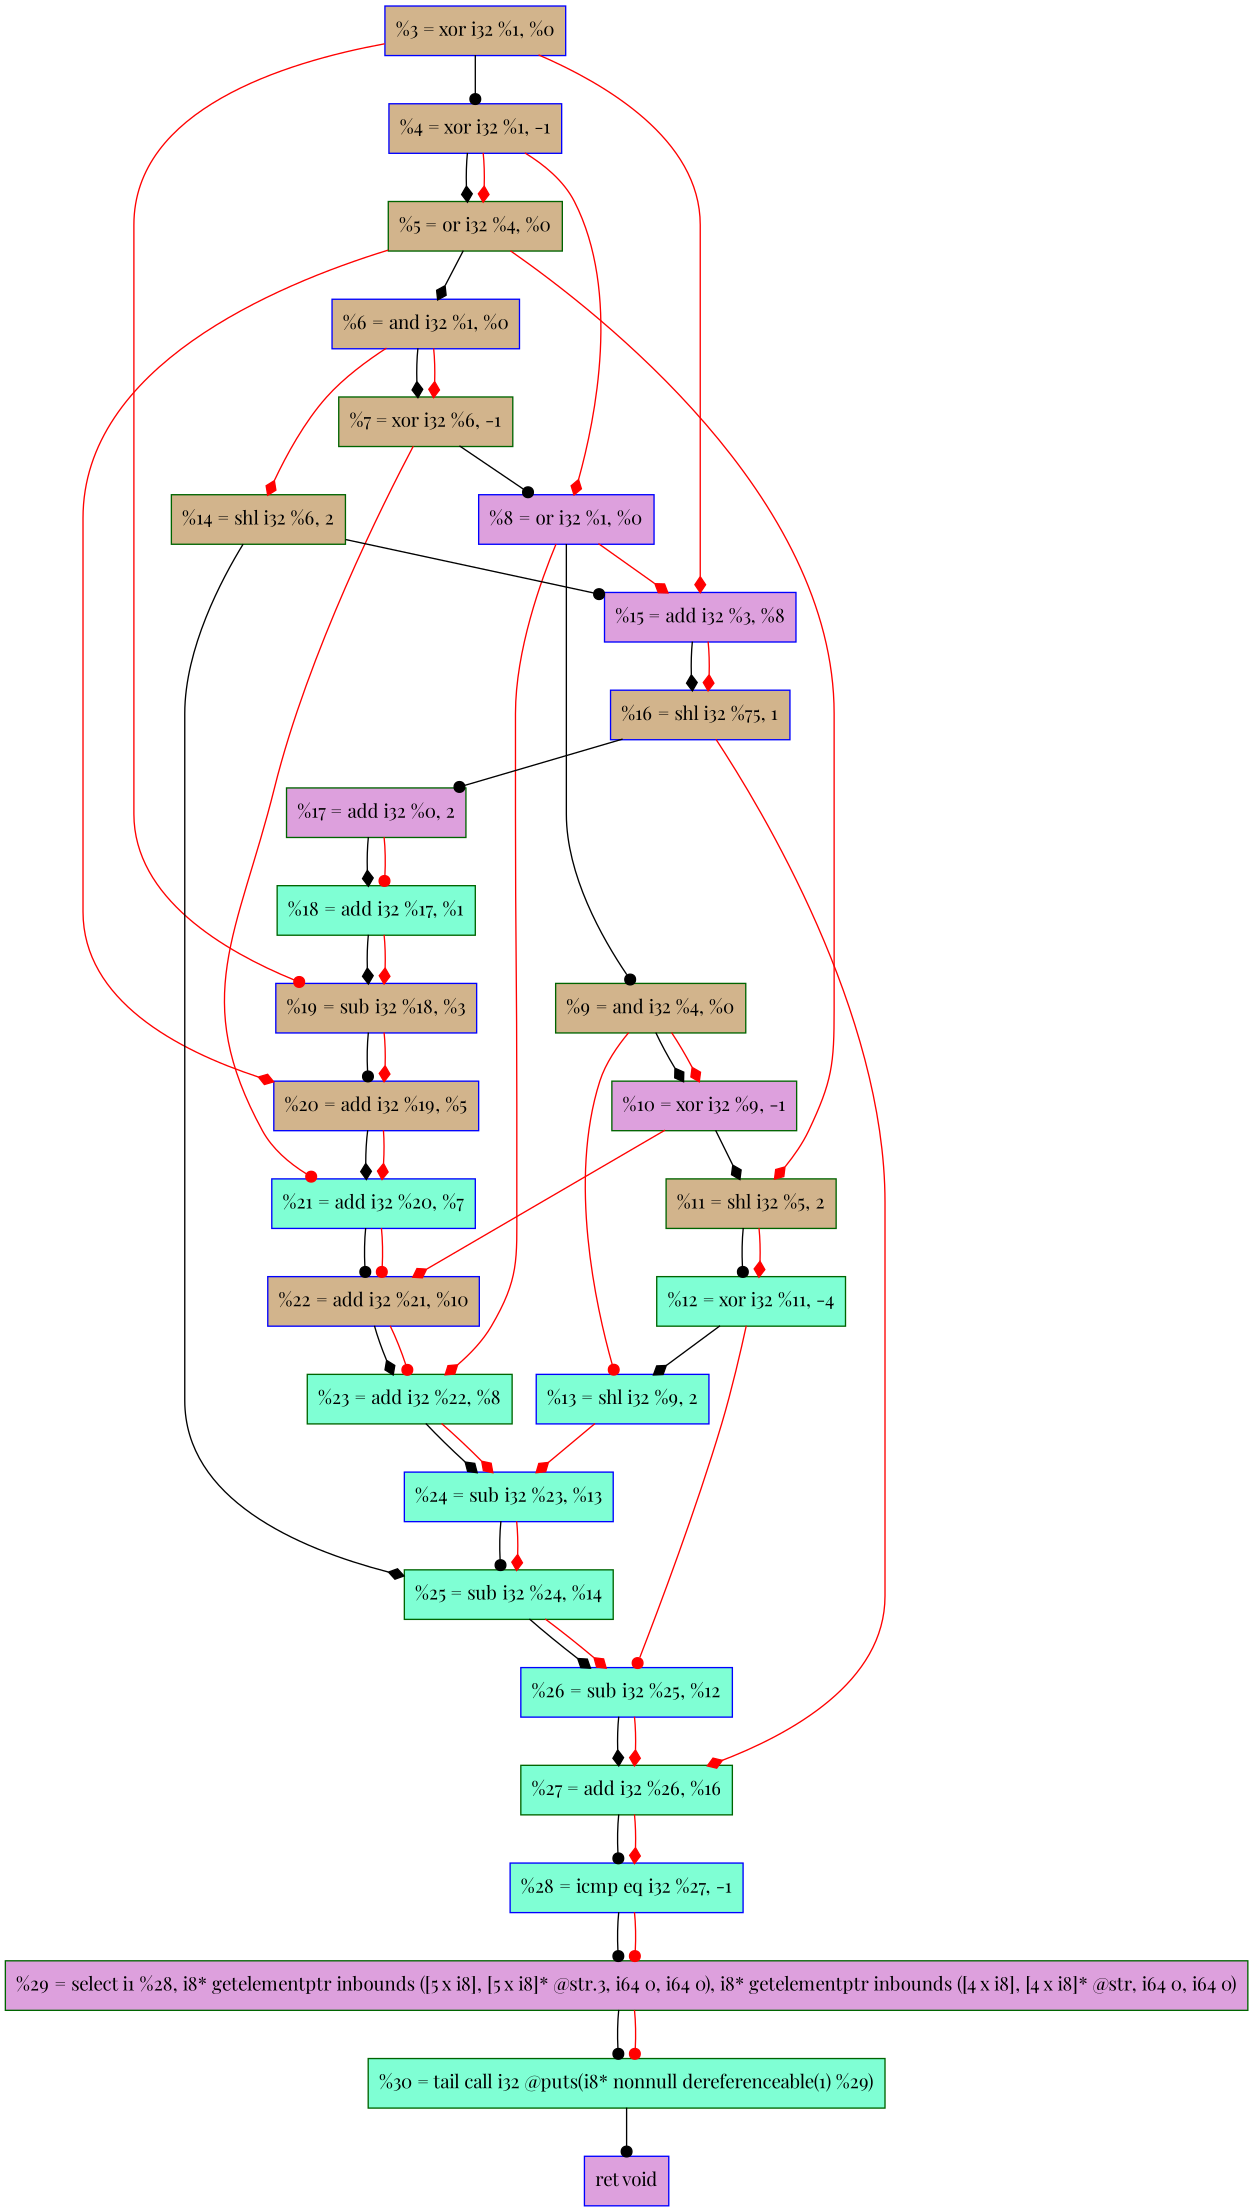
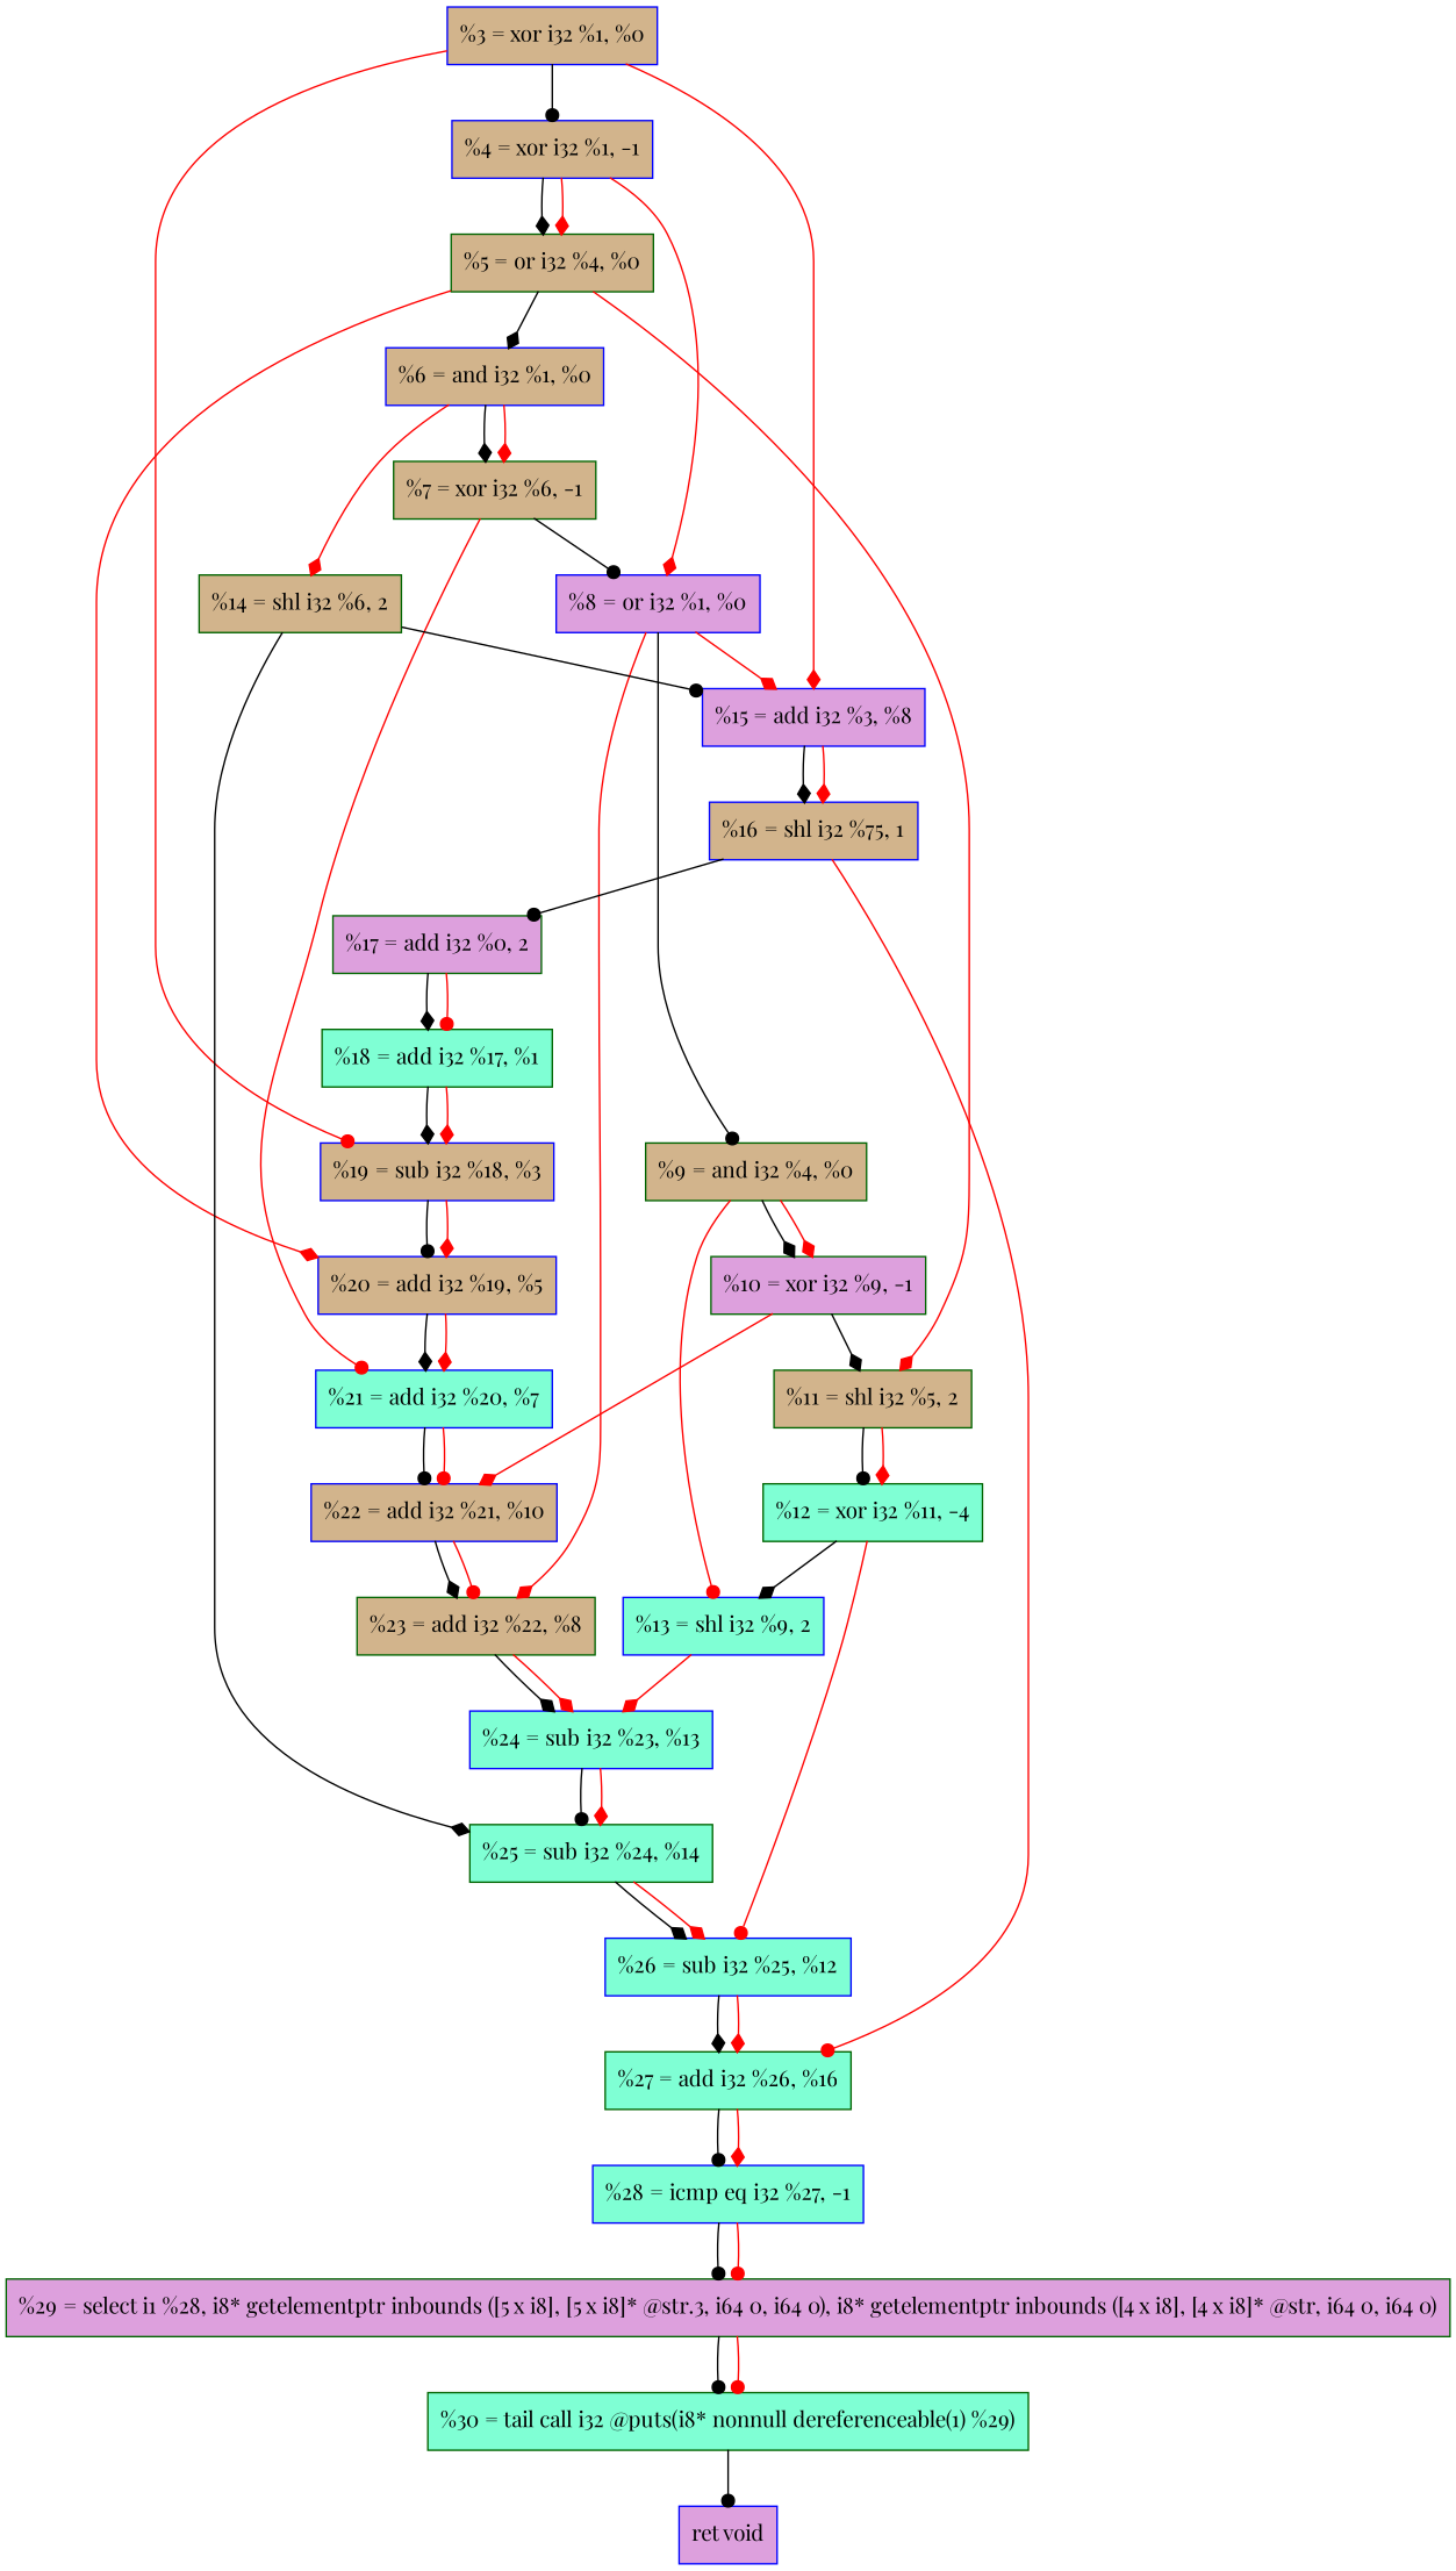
  digraph {
    fontname="Playfair Display"
    node [color=blue fillcolor=tan fontname="Playfair Display" shape=record style=filled]
    edge [arrowhead=diamond fontname="Playfair Display" color=red]
    n1 [label="  %3 = xor i32 %1, %0"]
    n2 [label="  %4 = xor i32 %1, -1"]
    n3 [fillcolor=plum label="  %15 = add i32 %3, %8"]
    n4 [label="  %19 = sub i32 %18, %3"]
    n5 [color=darkgreen label="  %5 = or i32 %4, %0"]
    n6 [fillcolor=plum label="  %8 = or i32 %1, %0"]
    n7 [label="%16 = shl i32 %75, 1"]
    n8 [label="  %20 = add i32 %19, %5"]
    n9 [label="  %6 = and i32 %1, %0"]
    n10 [color=darkgreen label="  %11 = shl i32 %5, 2"]
    n11 [color=darkgreen label="  %9 = and i32 %4, %0"]
    n12 [color=darkgreen fillcolor=plum label="  %10 = xor i32 %9, -1"]
    n13 [fillcolor=aquamarine label="  %13 = shl i32 %9, 2"]
    n14 [color=darkgreen label="  %7 = xor i32 %6, -1"]
    n15 [color=darkgreen label="  %14 = shl i32 %6, 2"]
    n16 [color=darkgreen fillcolor=aquamarine label="  %12 = xor i32 %11, -4"]
    n17 [fillcolor=aquamarine label="  %21 = add i32 %20, %7"]
    n18 [color=darkgreen fillcolor=aquamarine label="  %25 = sub i32 %24, %14"]
-   n19 [color=darkgreen fillcolor=aquamarine label="  %23 = add i32 %22, %8"]
+   n19 [color=darkgreen label="  %23 = add i32 %22, %8"]
    n20 [label="  %22 = add i32 %21, %10"]
    n21 [fillcolor=aquamarine label="  %24 = sub i32 %23, %13"]
    n22 [fillcolor=aquamarine label="  %26 = sub i32 %25, %12"]
    n23 [color=darkgreen fillcolor=aquamarine label="  %27 = add i32 %26, %16"]
    n24 [color=darkgreen fillcolor=plum label="  %17 = add i32 %0, 2"]
    n25 [color=darkgreen fillcolor=aquamarine label="  %18 = add i32 %17, %1"]
    n26 [fillcolor=aquamarine label="  %28 = icmp eq i32 %27, -1"]
    n27 [color=darkgreen fillcolor=plum label="  %29 = select i1 %28, i8* getelementptr inbounds ([5 x i8], [5 x i8]* @str.3, i64 0, i64 0), i8* getelementptr inbounds ([4 x i8], [4 x i8]* @str, i64 0, i64 0)"]
    n28 [color=darkgreen fillcolor=aquamarine label="  %30 = tail call i32 @puts(i8* nonnull dereferenceable(1) %29)"]
    n29 [fillcolor=plum label="  ret void"]
    n1 -> n2 [arrowhead=dot color=""]
    n1 -> n3
    n1 -> n4 [arrowhead=dot]
    n2 -> n5 [color=""]
    n2 -> n5
    n2 -> n6
    n3 -> n7 [color=""]
    n3 -> n7
    n4 -> n8 [arrowhead=dot color=""]
    n4 -> n8
    n5 -> n8
    n5 -> n9 [color=""]
    n5 -> n10
    n6 -> n3
    n6 -> n11 [arrowhead=dot color=""]
    n6 -> n19
-   n7 -> n23
+   n7 -> n23 [arrowhead=dot]
    n7 -> n24 [arrowhead=dot color=""]
    n8 -> n17 [color=""]
    n8 -> n17
    n9 -> n14 [color=""]
    n9 -> n14
    n9 -> n15
    n10 -> n16 [arrowhead=dot color=""]
    n10 -> n16
    n11 -> n12 [color=""]
    n11 -> n12
    n11 -> n13 [arrowhead=dot]
    n12 -> n10 [color=""]
    n12 -> n20
    n13 -> n21
    n14 -> n6 [arrowhead=dot color=""]
    n14 -> n17 [arrowhead=dot]
    n15 -> n3 [arrowhead=dot color=""]
    n15 -> n18 [color=black]
    n16 -> n13 [color=""]
    n16 -> n22 [arrowhead=dot]
    n17 -> n20 [arrowhead=dot color=""]
    n17 -> n20 [arrowhead=dot]
    n18 -> n22 [color=""]
    n18 -> n22
    n19 -> n21 [color=""]
    n19 -> n21
    n20 -> n19 [color=""]
    n20 -> n19 [arrowhead=dot]
    n21 -> n18 [arrowhead=dot color=""]
    n21 -> n18
    n22 -> n23 [color=""]
    n22 -> n23
    n23 -> n26 [arrowhead=dot color=""]
    n23 -> n26
    n24 -> n25 [color=""]
    n24 -> n25 [arrowhead=dot]
    n25 -> n4 [color=""]
    n25 -> n4
    n26 -> n27 [arrowhead=dot color=""]
    n26 -> n27 [arrowhead=dot]
    n27 -> n28 [arrowhead=dot color=""]
    n27 -> n28 [arrowhead=dot]
    n28 -> n29 [arrowhead=dot color=""]
  }
